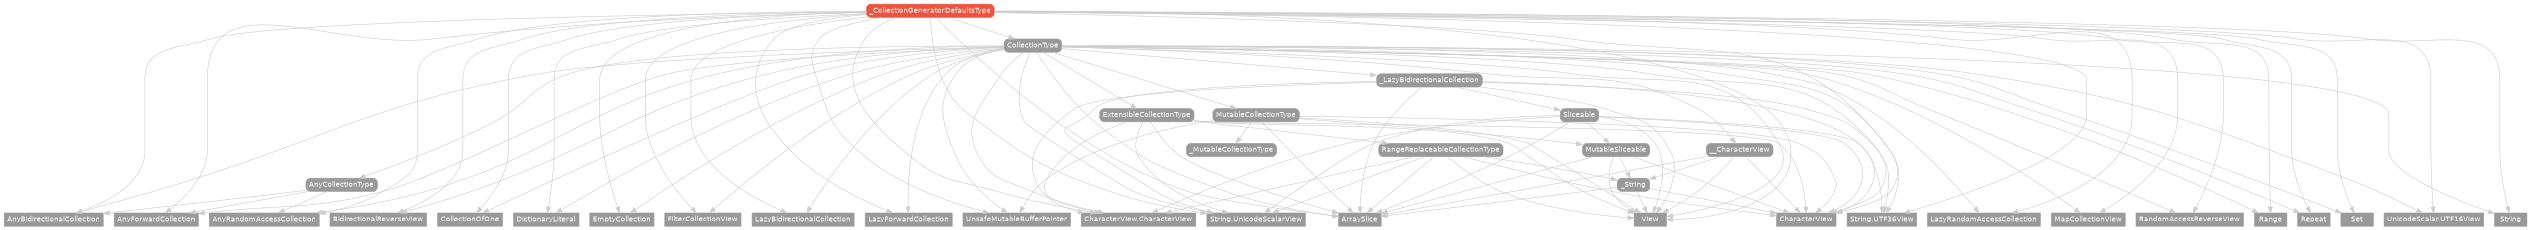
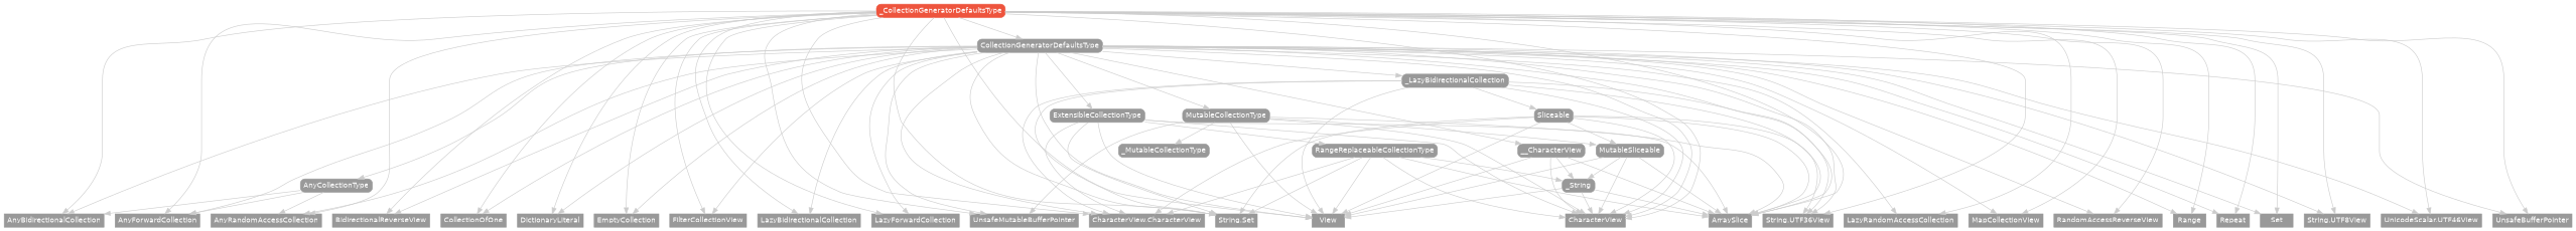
  strict digraph {
    node [color="#999999" fillcolor="#999999" fontcolor=white fontname=Helvetica fontsize=12 margin="0.07,0.05" shape=box style=filled]
    edge [color="#cccccc"]
    AnyBidirectionalCollection [height=0.3]
    AnyForwardCollection [height=0.3]
    AnyRandomAccessCollection [height=0.3]
    n4 [height=0.3 label=CharacterView]
    ArraySlice [height=0.3]
    BidirectionalReverseView [height=0.3]
    CollectionOfOne [height=0.3]
    n8 [height=0.3 label=View]
    DictionaryLiteral [height=0.3]
    EmptyCollection [height=0.3]
    FilterCollectionView [height=0.3]
    LazyBidirectionalCollection [height=0.3]
    LazyForwardCollection [height=0.3]
    LazyRandomAccessCollection [height=0.3]
    MapCollectionView [height=0.3]
    RandomAccessReverseView [height=0.3]
    Range [height=0.3]
    Repeat [height=0.3]
    Set [height=0.3]
    n20 [height=0.3 label="CharacterView.CharacterView"]
    n21 [height=0.3 label="String.UTF36View"]
-   "String.UnicodeScalarView" [height=0.3]
-   "UnicodeScalar.UTF16View" [height=0.3]
-   UnsafeBufferPointer [height=0.3 label=String]
+   "String.UTF8View" [height=0.3]
+   "String.UnicodeScalarView" [height=0.3 label="String.Set"]
+   "UnicodeScalar.UTF16View" [height=0.3 label="UnicodeScalar.UTF46View"]
+   UnsafeBufferPointer [height=0.3]
    UnsafeMutableBufferPointer [height=0.3]
    AnyCollectionType [height=0.3 style="filled,rounded"]
-   CollectionType [height=0.3 style="filled,rounded"]
+   CollectionType [height=0.3 style="filled,rounded" label=CollectionGeneratorDefaultsType]
    ExtensibleCollectionType [height=0.3 style="filled,rounded"]
    MutableCollectionType [height=0.3 style="filled,rounded"]
    n31 [height=0.3 label=_LazyBidirectionalCollection style="filled,rounded"]
    n32 [height=0.3 label=__CharacterView style="filled,rounded"]
    RangeReplaceableCollectionType [height=0.3 style="filled,rounded"]
    MutableSliceable [height=0.3 style="filled,rounded"]
    n35 [height=0.3 label=_MutableCollectionType style="filled,rounded"]
    Sliceable [height=0.3 style="filled,rounded"]
    n37 [height=0.3 label=_String style="filled,rounded"]
    _CollectionGeneratorDefaultsType [color="#ee543d" fillcolor="#ee543d" height=0.3 style="filled,rounded"]
    subgraph sub_1 {
      rank=max
      AnyBidirectionalCollection
      AnyForwardCollection
      AnyRandomAccessCollection
      n4
      ArraySlice
      BidirectionalReverseView
      CollectionOfOne
      n8
      DictionaryLiteral
      EmptyCollection
      FilterCollectionView
      LazyBidirectionalCollection
      LazyForwardCollection
      LazyRandomAccessCollection
      MapCollectionView
      RandomAccessReverseView
      Range
      Repeat
      Set
      n20
      n21
+     "String.UTF8View"
      "String.UnicodeScalarView"
      "UnicodeScalar.UTF16View"
      UnsafeBufferPointer
      UnsafeMutableBufferPointer
    }
    AnyCollectionType -> AnyBidirectionalCollection
    AnyCollectionType -> AnyForwardCollection
    AnyCollectionType -> AnyRandomAccessCollection
    CollectionType -> AnyBidirectionalCollection
    CollectionType -> AnyForwardCollection
    CollectionType -> AnyRandomAccessCollection
    CollectionType -> n4
    CollectionType -> ArraySlice
    CollectionType -> BidirectionalReverseView
    CollectionType -> CollectionOfOne
    CollectionType -> n8
    CollectionType -> DictionaryLiteral
    CollectionType -> EmptyCollection
    CollectionType -> FilterCollectionView
    CollectionType -> LazyBidirectionalCollection
    CollectionType -> LazyForwardCollection
    CollectionType -> LazyRandomAccessCollection
    CollectionType -> MapCollectionView
    CollectionType -> RandomAccessReverseView
    CollectionType -> Range
    CollectionType -> Repeat
    CollectionType -> Set
    CollectionType -> n20
    CollectionType -> n21
+   CollectionType -> "String.UTF8View"
    CollectionType -> "String.UnicodeScalarView"
    CollectionType -> "UnicodeScalar.UTF16View"
    CollectionType -> UnsafeBufferPointer
    CollectionType -> UnsafeMutableBufferPointer
    CollectionType -> AnyCollectionType
    CollectionType -> ExtensibleCollectionType
    CollectionType -> MutableCollectionType
    CollectionType -> n31
    CollectionType -> n32
    ExtensibleCollectionType -> n4
    ExtensibleCollectionType -> ArraySlice
    ExtensibleCollectionType -> n8
    ExtensibleCollectionType -> n20
    ExtensibleCollectionType -> "String.UnicodeScalarView"
    ExtensibleCollectionType -> RangeReplaceableCollectionType
    MutableCollectionType -> n4
    MutableCollectionType -> ArraySlice
    MutableCollectionType -> n8
    MutableCollectionType -> UnsafeMutableBufferPointer
    MutableCollectionType -> MutableSliceable
    MutableCollectionType -> n35
    n31 -> n4
    n31 -> ArraySlice
    n31 -> n8
    n31 -> n20
    n31 -> n21
    n31 -> "String.UnicodeScalarView"
    n31 -> Sliceable
    n32 -> n4
    n32 -> ArraySlice
    n32 -> n8
    n32 -> n37
    RangeReplaceableCollectionType -> n4
    RangeReplaceableCollectionType -> ArraySlice
    RangeReplaceableCollectionType -> n8
    RangeReplaceableCollectionType -> n20
    RangeReplaceableCollectionType -> "String.UnicodeScalarView"
    RangeReplaceableCollectionType -> n37
    MutableSliceable -> n4
    MutableSliceable -> ArraySlice
    MutableSliceable -> n8
    MutableSliceable -> n37
    Sliceable -> n4
    Sliceable -> ArraySlice
    Sliceable -> n8
    Sliceable -> n20
    Sliceable -> n21
    Sliceable -> "String.UnicodeScalarView"
    Sliceable -> MutableSliceable
    n37 -> n4
    n37 -> ArraySlice
    n37 -> n8
    _CollectionGeneratorDefaultsType -> AnyBidirectionalCollection
    _CollectionGeneratorDefaultsType -> AnyForwardCollection
    _CollectionGeneratorDefaultsType -> AnyRandomAccessCollection
    _CollectionGeneratorDefaultsType -> n4
    _CollectionGeneratorDefaultsType -> ArraySlice
    _CollectionGeneratorDefaultsType -> BidirectionalReverseView
    _CollectionGeneratorDefaultsType -> CollectionOfOne
    _CollectionGeneratorDefaultsType -> n8
    _CollectionGeneratorDefaultsType -> DictionaryLiteral
    _CollectionGeneratorDefaultsType -> EmptyCollection
    _CollectionGeneratorDefaultsType -> FilterCollectionView
    _CollectionGeneratorDefaultsType -> LazyBidirectionalCollection
    _CollectionGeneratorDefaultsType -> LazyForwardCollection
    _CollectionGeneratorDefaultsType -> LazyRandomAccessCollection
    _CollectionGeneratorDefaultsType -> MapCollectionView
    _CollectionGeneratorDefaultsType -> RandomAccessReverseView
    _CollectionGeneratorDefaultsType -> Range
    _CollectionGeneratorDefaultsType -> Repeat
    _CollectionGeneratorDefaultsType -> Set
    _CollectionGeneratorDefaultsType -> n20
    _CollectionGeneratorDefaultsType -> n21
+   _CollectionGeneratorDefaultsType -> "String.UTF8View"
    _CollectionGeneratorDefaultsType -> "String.UnicodeScalarView"
    _CollectionGeneratorDefaultsType -> "UnicodeScalar.UTF16View"
    _CollectionGeneratorDefaultsType -> UnsafeBufferPointer
    _CollectionGeneratorDefaultsType -> UnsafeMutableBufferPointer
    _CollectionGeneratorDefaultsType -> CollectionType
  }
